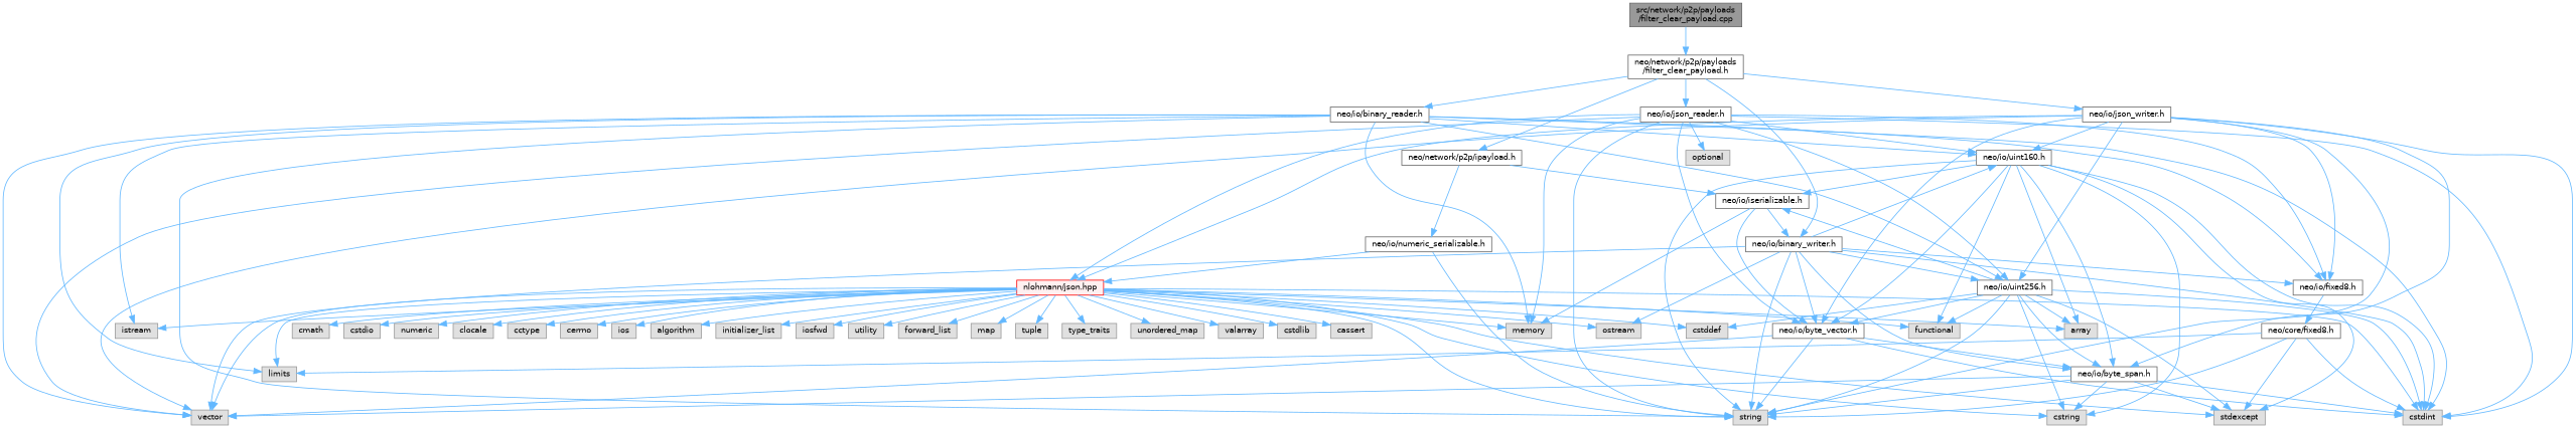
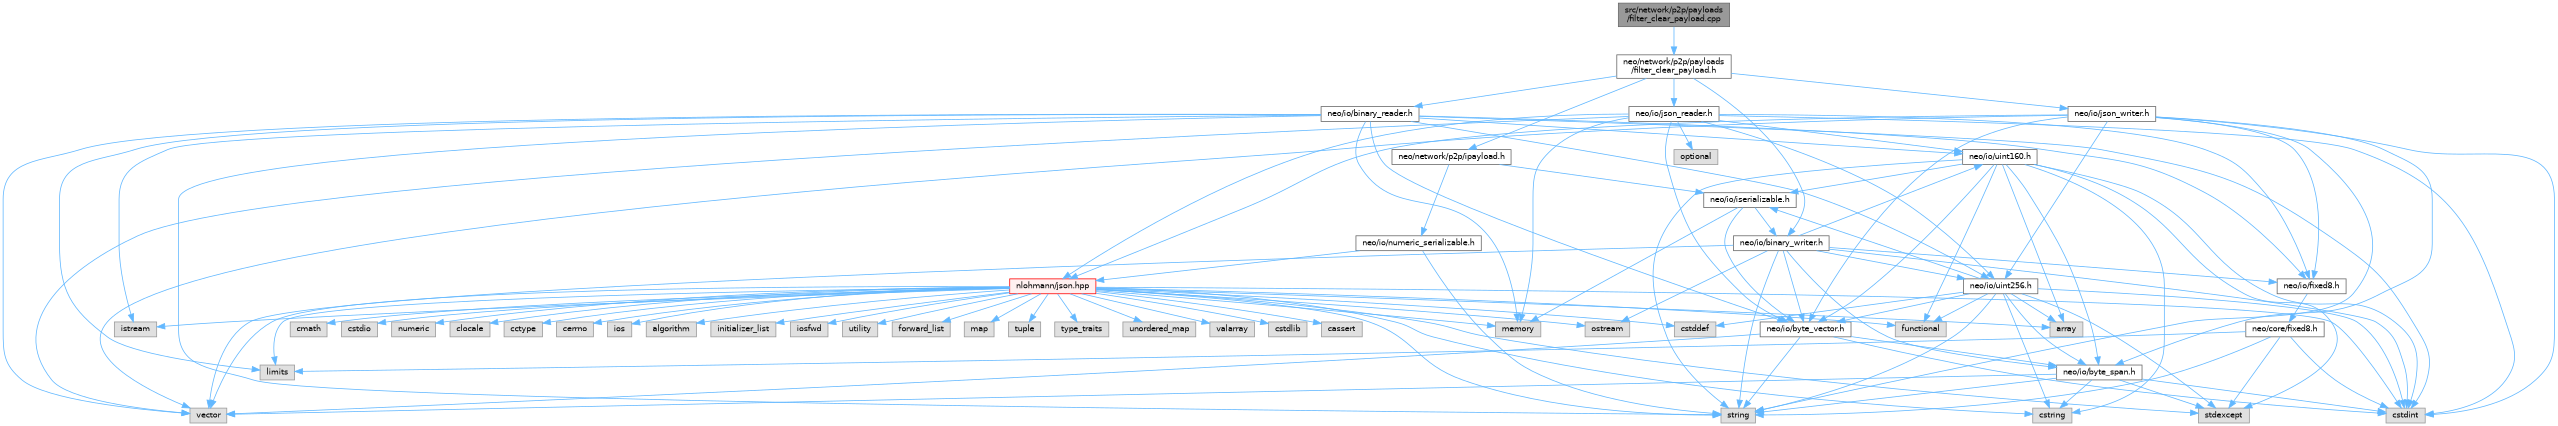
  digraph {
    node [color=grey60 fillcolor="#E0E0E0" fontname=Helvetica fontsize=10 shape=box style=filled]
    edge [color=steelblue1 fontname=Helvetica fontsize=10 labelfontname=Helvetica labelfontsize=10 style=solid]
    n1 [color=gray40 fillcolor=grey60 fontcolor=black height=0.2 label="src/network/p2p/payloads\l/filter_clear_payload.cpp" width=0.4]
    n2 [color=grey40 fillcolor=white height=0.2 label="neo/network/p2p/payloads\l/filter_clear_payload.h" width=0.4]
    n3 [color=grey40 fillcolor=white height=0.2 label="neo/io/binary_reader.h" width=0.4]
    n4 [color=grey40 fillcolor=white height=0.2 label="neo/io/binary_writer.h" width=0.4]
    n5 [color=grey40 fillcolor=white height=0.2 label="neo/io/json_reader.h" width=0.4]
    n6 [color=grey40 fillcolor=white height=0.2 label="neo/io/json_writer.h" width=0.4]
    n7 [color=grey40 fillcolor=white height=0.2 label="neo/network/p2p/ipayload.h" width=0.4]
    n8 [color=grey40 fillcolor=white height=0.2 label="neo/io/byte_vector.h" width=0.4]
    n9 [height=0.2 label=cstdint width=0.4]
    n10 [height=0.2 label=string width=0.4]
    n11 [height=0.2 label=vector width=0.4]
    n12 [color=grey40 fillcolor=white height=0.2 label="neo/io/fixed8.h" width=0.4]
    n13 [height=0.2 label=limits width=0.4]
    n14 [color=grey40 fillcolor=white height=0.2 label="neo/io/uint160.h" width=0.4]
    n15 [height=0.2 label=memory width=0.4]
    n16 [color=grey40 fillcolor=white height=0.2 label="neo/io/uint256.h" width=0.4]
    n17 [height=0.2 label=istream width=0.4]
    n18 [color=grey40 fillcolor=white height=0.2 label="neo/io/byte_span.h" width=0.4]
    n19 [height=0.2 label=ostream width=0.4]
    n20 [color=red fillcolor="#FFF0F0" height=0.2 label="nlohmann/json.hpp" width=0.4]
    n21 [height=0.2 label=optional width=0.4]
    n22 [color=grey40 fillcolor=white height=0.2 label="neo/io/iserializable.h" width=0.4]
    n23 [color=grey40 fillcolor=white height=0.2 label="neo/io/numeric_serializable.h" width=0.4]
    n24 [color=grey40 fillcolor=white height=0.2 label="neo/core/fixed8.h" width=0.4]
    n25 [height=0.2 label=cstring width=0.4]
    n26 [height=0.2 label=stdexcept width=0.4]
    n27 [height=0.2 label=array width=0.4]
    n28 [height=0.2 label=functional width=0.4]
    n29 [height=0.2 label=cstddef width=0.4]
    n30 [height=0.2 label=algorithm width=0.4]
    n31 [height=0.2 label=initializer_list width=0.4]
    n32 [height=0.2 label=iosfwd width=0.4]
    n33 [height=0.2 label=utility width=0.4]
    n34 [height=0.2 label=forward_list width=0.4]
    n35 [height=0.2 label=map width=0.4]
    n36 [height=0.2 label=tuple width=0.4]
    n37 [height=0.2 label=type_traits width=0.4]
    n38 [height=0.2 label=unordered_map width=0.4]
    n39 [height=0.2 label=valarray width=0.4]
    n40 [height=0.2 label=cstdlib width=0.4]
    n41 [height=0.2 label=cassert width=0.4]
    n42 [height=0.2 label=cmath width=0.4]
    n43 [height=0.2 label=cstdio width=0.4]
    n44 [height=0.2 label=numeric width=0.4]
    n45 [height=0.2 label=clocale width=0.4]
    n46 [height=0.2 label=cctype width=0.4]
    n47 [height=0.2 label=cerrno width=0.4]
    n48 [height=0.2 label=ios width=0.4]
    n1 -> n2
    n2 -> n3
    n2 -> n4
    n2 -> n5
    n2 -> n6
    n2 -> n7
+   n3 -> n8
    n3 -> n9
    n3 -> n10
    n3 -> n11
    n3 -> n12
    n3 -> n13
    n3 -> n14
    n3 -> n15
    n3 -> n16
    n3 -> n17
    n4 -> n8
    n4 -> n9
    n4 -> n10
    n4 -> n11
    n4 -> n12
    n4 -> n14
    n4 -> n16
    n4 -> n18
    n4 -> n19
    n5 -> n8
    n5 -> n9
-   n5 -> n10
    n5 -> n11
    n5 -> n12
    n5 -> n14
    n5 -> n15
    n5 -> n16
    n5 -> n20
    n5 -> n21
    n6 -> n8
    n6 -> n9
    n6 -> n10
    n6 -> n11
    n6 -> n12
-   n6 -> n14
    n6 -> n16
    n6 -> n18
    n6 -> n20
    n7 -> n22
    n7 -> n23
    n8 -> n9
    n8 -> n10
    n8 -> n11
    n8 -> n18
    n12 -> n24
    n14 -> n8
    n14 -> n9
    n14 -> n10
    n14 -> n18
    n14 -> n22
    n14 -> n25
    n14 -> n26
    n14 -> n27
    n14 -> n28
    n16 -> n8
    n16 -> n9
    n16 -> n10
    n16 -> n18
    n16 -> n22
    n16 -> n25
    n16 -> n26
    n16 -> n27
    n16 -> n28
    n16 -> n29
    n18 -> n9
    n18 -> n10
    n18 -> n11
    n18 -> n25
    n18 -> n26
    n20 -> n9
    n20 -> n10
    n20 -> n11
    n20 -> n13
    n20 -> n15
    n20 -> n17
    n20 -> n19
    n20 -> n25
    n20 -> n26
    n20 -> n27
    n20 -> n28
    n20 -> n29
    n20 -> n30
    n20 -> n31
    n20 -> n32
    n20 -> n33
    n20 -> n34
    n20 -> n35
    n20 -> n36
    n20 -> n37
    n20 -> n38
    n20 -> n39
    n20 -> n40
    n20 -> n41
    n20 -> n42
    n20 -> n43
    n20 -> n44
    n20 -> n45
    n20 -> n46
    n20 -> n47
    n20 -> n48
    n22 -> n4
    n22 -> n8
    n22 -> n15
    n23 -> n10
    n23 -> n20
    n24 -> n9
    n24 -> n10
    n24 -> n13
    n24 -> n26
  }
